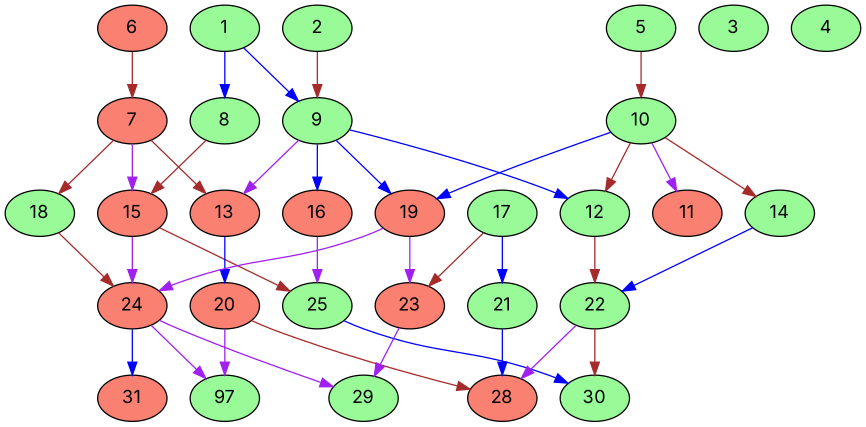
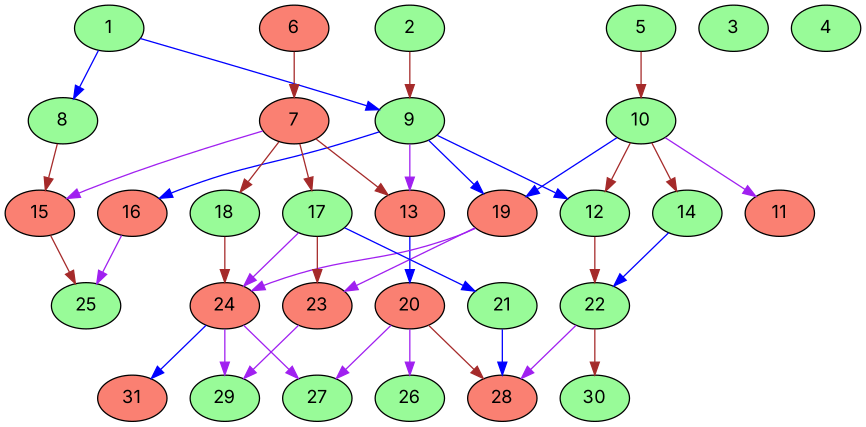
  digraph {
    fontname=Inter
    node [alpha=0.11 fillcolor=palegreen fontname=Inter style=filled]
    edge [color=brown fontname=Inter]
    1 [expect_size=30361762579349700]
    8 [alpha=0.04 expect_size=512664350595311744]
    9 [alpha=0.18 expect_size=91028817774075776]
    15 [alpha=0.19 expect_size=22507571689459088 fillcolor=salmon]
    13 [alpha=0.18 expect_size=949683576706583808 fillcolor=salmon]
    12 [alpha=0.04 expect_size=22645501564490350592]
    16 [expect_size=706536645734379008 fillcolor=salmon]
    19 [alpha=0.13 expect_size=567388971158755868672 fillcolor=salmon]
    25 [expect_size=63744165615239168000]
    20 [alpha=0.01 expect_size=31407724113287970816 fillcolor=salmon]
    22 [alpha=0.02 expect_size=15839982162928480]
    23 [alpha=0.15 expect_size=9285277506590944 fillcolor=salmon]
    24 [alpha=0.15 expect_size=463358964597922988032 fillcolor=salmon]
    2 [alpha=0.20 expect_size=39436458863794152]
    3 [alpha=0.00 expect_size=1146654648067668224]
    4 [alpha=0.19 expect_size=1333779601221186048]
    5 [alpha=0.10 expect_size=44352383673921880]
    10 [alpha=0.18 expect_size=5121772761525716]
    11 [alpha=0.15 expect_size=60097468521871184 fillcolor=salmon]
    14 [alpha=0.16 expect_size=2033295203034122752]
    6 [alpha=0.15 expect_size=2051147338887613906944 fillcolor=salmon]
    7 [alpha=0.02 expect_size=45473554492933024 fillcolor=salmon]
    17 [expect_size=354660229147137344]
    18 [alpha=0.10 expect_size=5902942064541984]
    21 [alpha=0.18 expect_size=138852057075613392]
    28 [alpha=0.08 expect_size=106602931742518018048 fillcolor=salmon]
-   27 [alpha=0.05 expect_size=36142043727327657984 label=97]
+   26 [alpha=0.13 expect_size=20730986799038464000]
+   27 [alpha=0.05 expect_size=36142043727327657984]
    30 [alpha=0.04 expect_size=375754872562447744]
    29 [alpha=0.07 expect_size=17498282532361808]
    31 [alpha=0.03 expect_size=742007826444900630528 fillcolor=salmon]
    1 -> 8 [color=blue]
    1 -> 9 [color=blue]
    8 -> 15
    9 -> 13 [color=purple]
    9 -> 12 [color=blue]
    9 -> 16 [color=blue]
    9 -> 19 [color=blue]
    15 -> 25
    13 -> 20 [color=blue]
    12 -> 22
    16 -> 25 [color=purple]
    19 -> 23 [color=purple]
    19 -> 24 [color=purple]
-   25 -> 30 [color=blue]
    20 -> 28
+   20 -> 26 [color=purple]
    20 -> 27 [color=purple]
    22 -> 28 [color=purple]
    22 -> 30
    23 -> 29 [color=purple]
    24 -> 27 [color=purple]
    24 -> 29 [color=purple]
    24 -> 31 [color=blue]
    2 -> 9
    5 -> 10
    10 -> 12
    10 -> 19 [color=blue]
    10 -> 11 [color=purple]
    10 -> 14
    14 -> 22 [color=blue]
    6 -> 7
    7 -> 15 [color=purple]
    7 -> 13
+   7 -> 17
    7 -> 18
    17 -> 23
-   15 -> 24 [color=purple]
+   17 -> 24 [color=purple]
    17 -> 21 [color=blue]
    18 -> 24
    21 -> 28 [color=blue]
  }
